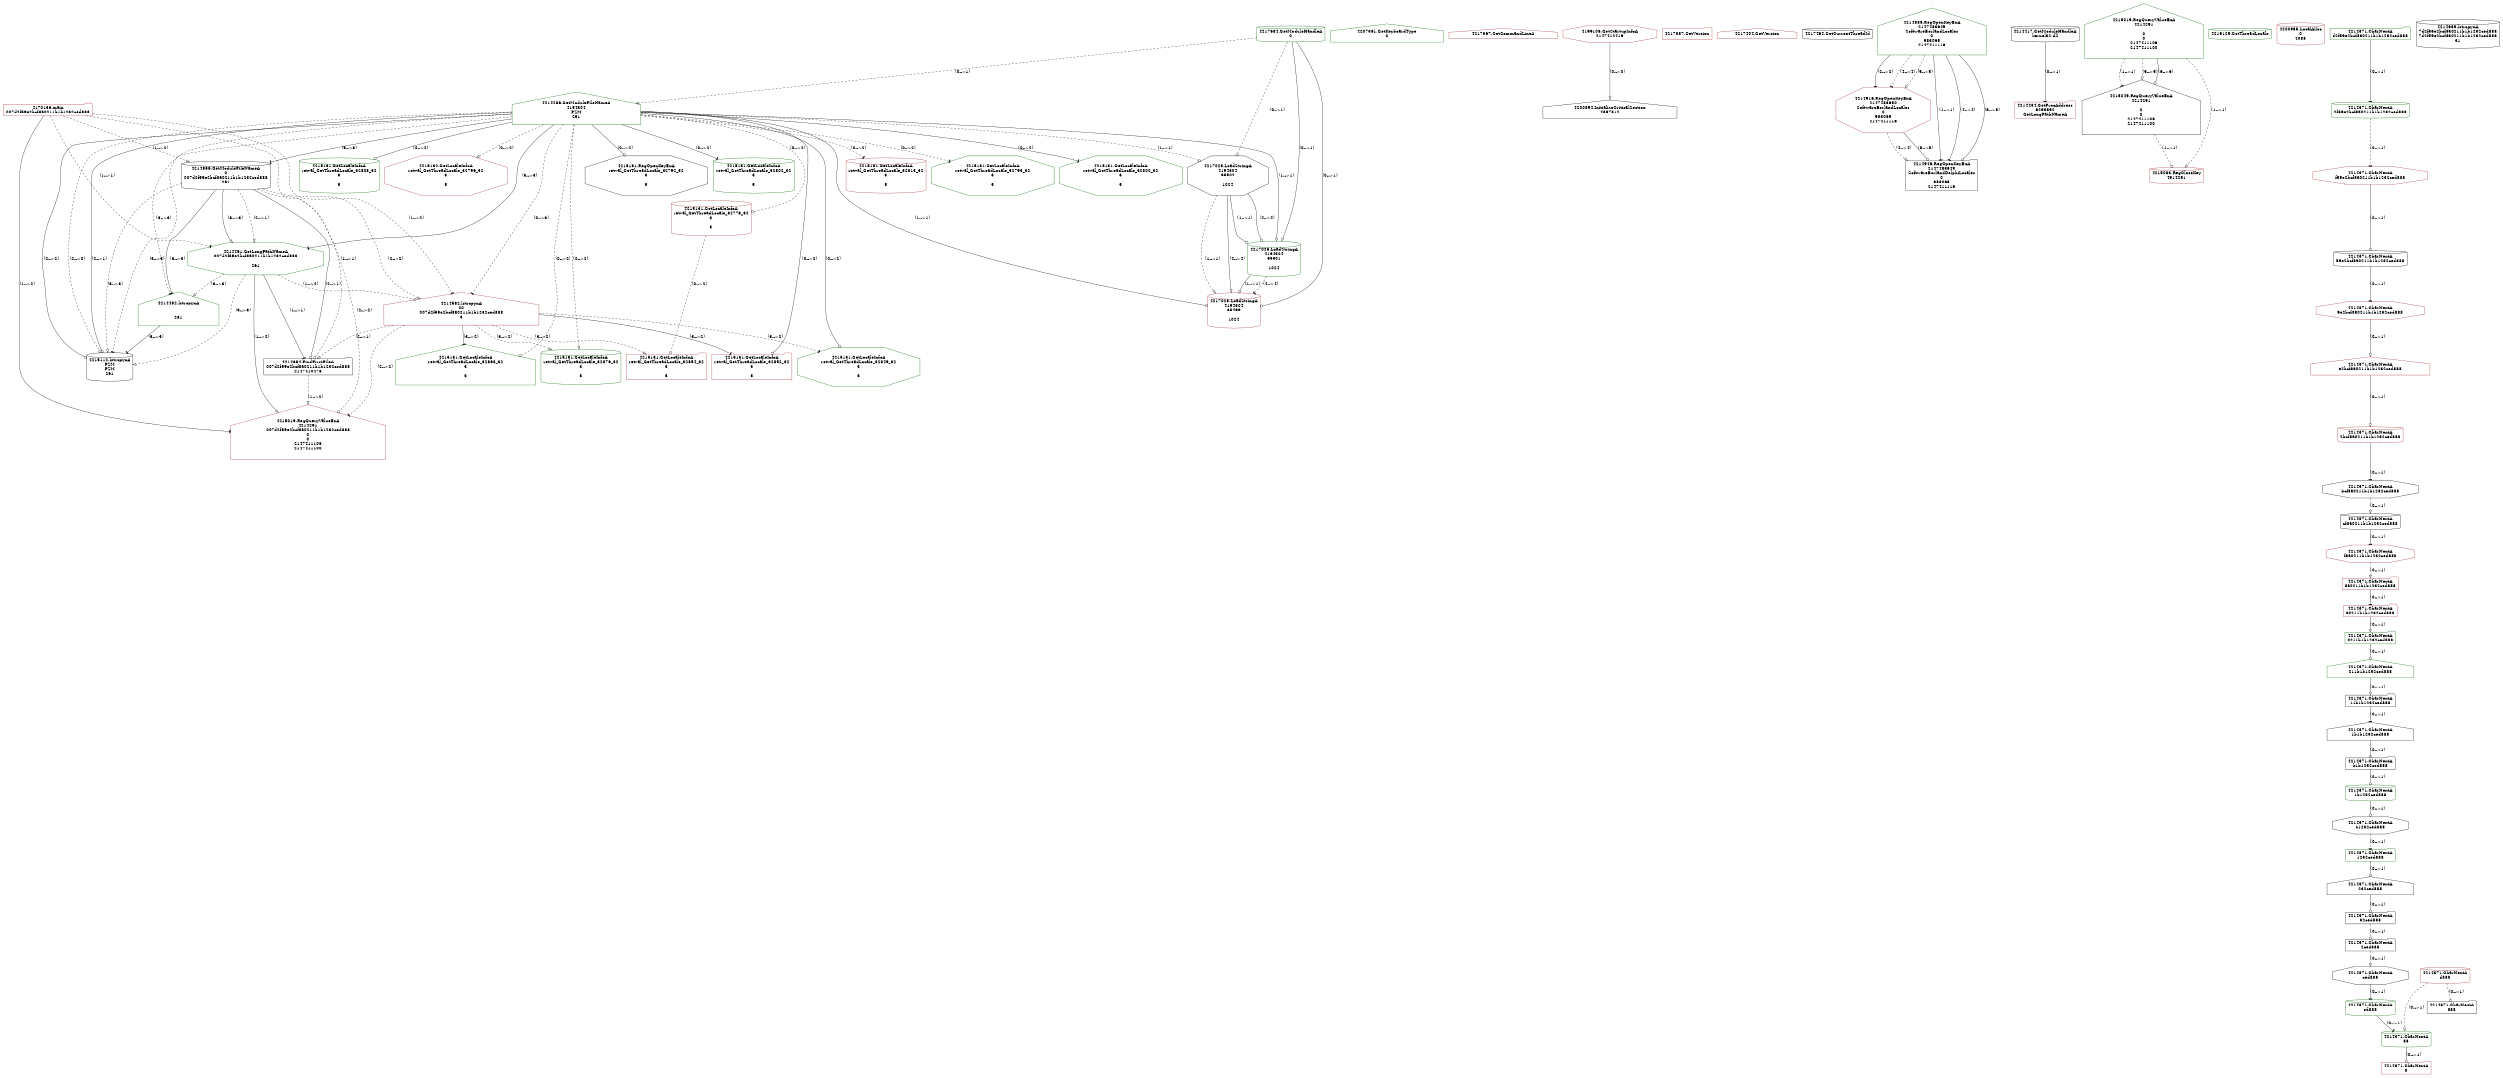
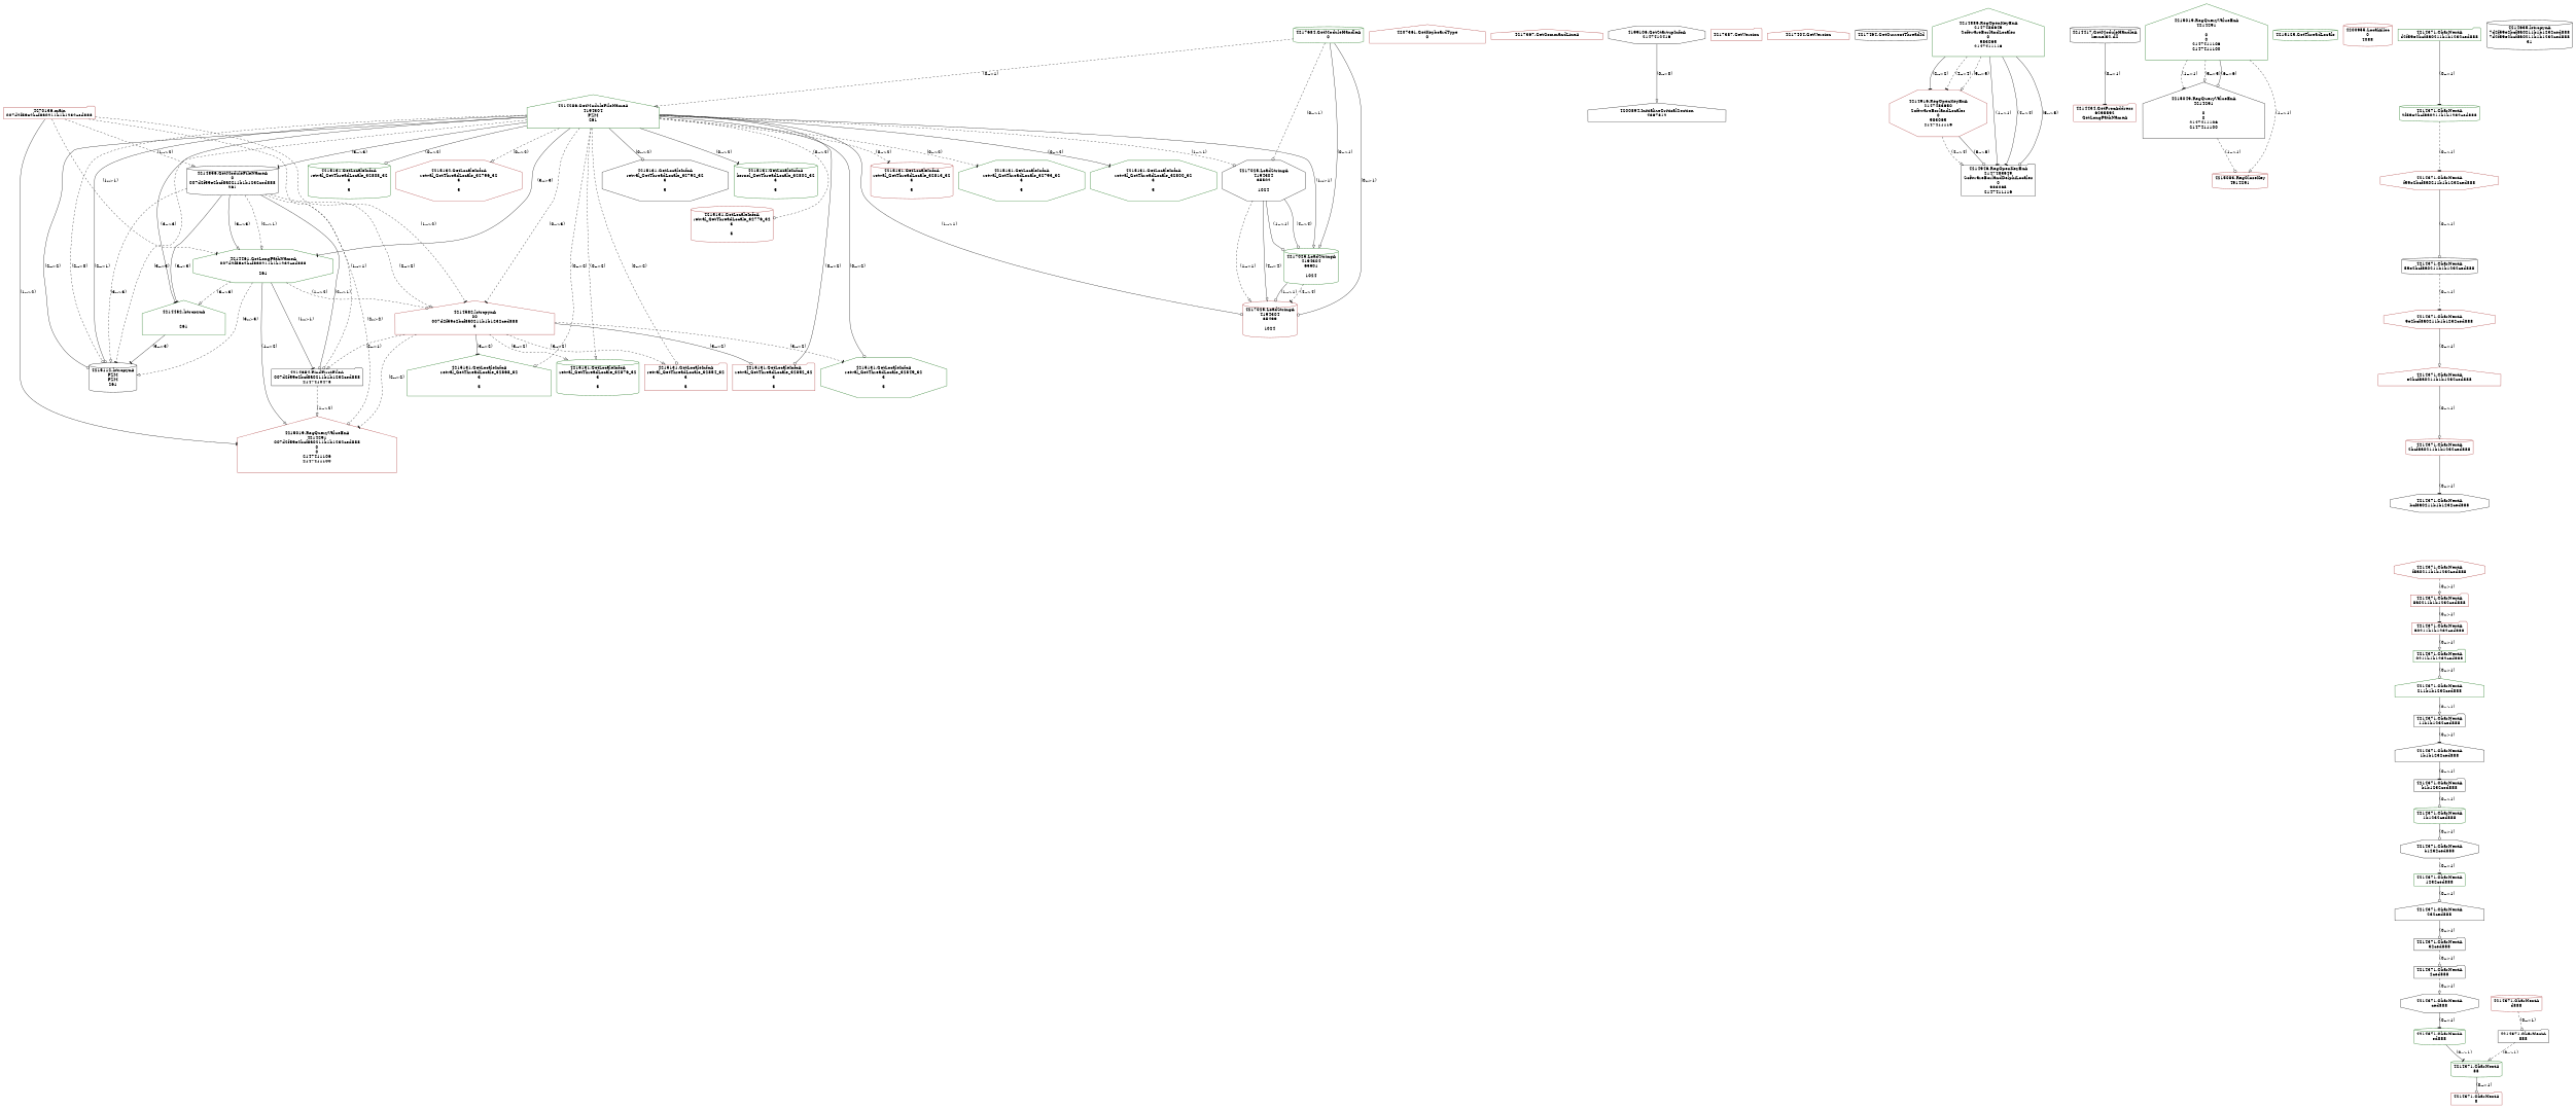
  digraph {
    node [color=brown shape=cylinder]
    edge [arrowhead=tee style=solid]
-   n1 [label="4170136.main\n007d2f59e2bcf8a0211b1b1232ced888" shape=folder]
+   n1 [label="4270136.main\n007d2f59e2bcf8a0211b1b1232ced888" shape=folder]
    n2 [color=black label="4214856.GetModuleFileNameA\n0\n007d2f59e2bcf8a0211b1b1232ced888\n261"]
    n3 [color=darkgreen label="4214461.GetLongPathNameA\n007d2f59e2bcf8a0211b1b1232ced888\n\n261" shape=octagon]
    n4 [label="4214582.lstrcpynA\n00\n007d2f59e2bcf8a0211b1b1232ced888\n3" shape=house]
    n5 [color=black label="4214654.FindFirstFileA\n007d2f59e2bcf8a0211b1b1232ced888\n2147410478" shape=folder]
    n6 [label="4215019.RegQueryValueExA\n4214291\n007d2f59e2bcf8a0211b1b1232ced888\n0\n0\n2147411106\n2147411100" shape=house]
    n7 [color=darkgreen label="4214482.lstrcpynA\n\n\n261" shape=house]
    n8 [color=black label="4215112.lstrcpynA\nPZM\nPZM\n261"]
    n9 [label="4215131.GetLocaleInfoA\nretval_GetThreadLocale_32852_32\n3\n\n5" shape=folder]
    n10 [color=darkgreen label="4215131.GetLocaleInfoA\nretval_GetThreadLocale_32868_32\n3\n\n5" shape=house]
    n11 [color=darkgreen label="4215131.GetLocaleInfoA\nretval_GetThreadLocale_32849_32\n3\n\n5" shape=octagon]
    n12 [label="4215131.GetLocaleInfoA\nretval_GetThreadLocale_32854_32\n3\n\n5" shape=folder]
    n13 [color=darkgreen label="4215131.GetLocaleInfoA\nretval_GetThreadLocale_32876_32\n3\n\n5"]
    n14 [color=darkgreen label="4217684.GetModuleHandleA\n0"]
    n15 [color=darkgreen label="4214286.GetModuleFileNameA\n4194304\nPZM\n261" shape=house]
    n16 [color=black label="4217025.LoadStringA\n4194304\n65502\n\n1024" shape=octagon]
    n17 [color=darkgreen label="4217025.LoadStringA\n4194304\n65501\n\n1024"]
    n18 [label="4217025.LoadStringA\n4194304\n65499\n\n1024"]
-   n19 [color=black label="4215131.RegOpenKeyExA\nretval_GetThreadLocale_32792_32\n3\n\n5" shape=octagon]
-   n20 [color=darkgreen label="4215131.GetLocaleInfoA\nretval_GetThreadLocale_32802_32\n3\n\n5"]
+   n19 [color=black label="4215131.GetLocaleInfoA\nretval_GetThreadLocale_32792_32\n3\n\n5" shape=octagon]
+   n20 [color=darkgreen label="4215131.GetLocaleInfoA\nkernel_GetThreadLocale_32802_32\n3\n\n5"]
    n21 [label="4215131.GetLocaleInfoA\nretval_GetThreadLocale_32813_32\n3\n\n5"]
    n22 [color=darkgreen label="4215131.GetLocaleInfoA\nretval_GetThreadLocale_32793_32\n3\n\n5" shape=octagon]
    n23 [color=darkgreen label="4215131.GetLocaleInfoA\nretval_GetThreadLocale_32800_32\n3\n\n5" shape=octagon]
    n24 [label="4215131.GetLocaleInfoA\nretval_GetThreadLocale_32776_32\n3\n\n5"]
    n25 [color=darkgreen label="4215131.GetLocaleInfoA\nretval_GetThreadLocale_32808_32\n3\n\n5"]
    n26 [label="4215132.GetLocaleInfoA\nretval_GetThreadLocale_32796_32\n3\n\n5" shape=octagon]
-   n27 [color=darkgreen label="4207361.GetKeyboardType\n0" shape=house]
+   n27 [label="4207361.GetKeyboardType\n0" shape=house]
    n28 [label="4217367.GetCommandLineA\n" shape=house]
-   n29 [label="4199106.GetStartupInfoA\n2147412416" shape=octagon]
+   n29 [color=black label="4199106.GetStartupInfoA\n2147412416" shape=octagon]
    n30 [color=black label="4200894.InitializeCriticalSection\n4367812" shape=house]
    n31 [label="4217387.GetVersion\n" shape=folder]
    n32 [label="4217404.GetVersion\n" shape=house]
    n33 [color=black label="4217464.GetCurrentThreadId\n"]
    n34 [color=darkgreen label="4214886.RegOpenKeyExA\n2147483649\nSoftware\Borland\Locales\n0\n983065\n2147411116" shape=house]
    n35 [label="4214916.RegOpenKeyExA\n2147483650\nSoftware\Borland\Locales\n0\n983065\n2147411116" shape=octagon]
    n36 [color=black label="4214946.RegOpenKeyExA\n2147483649\nSoftware\Borland\Delphi\Locales\n0\n983065\n2147411116" shape=folder]
    n37 [color=black label="4214417.GetModuleHandleA\nkernel32.dll"]
    n38 [label="4214434.GetProcAddress\n6295592\nGetLongPathNameA" shape=folder]
    n39 [color=darkgreen label="4215019.RegQueryValueExA\n4214291\n\n0\n0\n2147411106\n2147411100" shape=house]
    n40 [color=black label="4215049.RegQueryValueExA\n4214291\n\n0\n0\n2147411106\n2147411100" shape=house]
    n41 [label="4215083.RegCloseKey\n4914291"]
    n42 [color=darkgreen label="4215125.GetThreadLocale\n"]
    n43 [label="4200955.LocalAlloc\n0\n4088"]
    n44 [color=darkgreen label="4214371.CharNextA\nd2f59e2bcf8a0211b1b1232ced888" shape=folder]
    n45 [color=darkgreen label="4214371.CharNextA\n2f59e2bcf8a0211b1b1232ced888"]
    n46 [label="4214371.CharNextA\nf59e2bcf8a0211b1b1232ced888" shape=octagon]
    n47 [color=black label="4214371.CharNextA\n59e2bcf8a0211b1b1232ced888"]
    n48 [label="4214371.CharNextA\n9e2bcf8a0211b1b1232ced888" shape=octagon]
    n49 [label="4214371.CharNextA\ne2bcf8a0211b1b1232ced888" shape=house]
    n50 [label="4214371.CharNextA\n2bcf8a0211b1b1232ced888"]
    n51 [color=black label="4214371.CharNextA\nbcf8a0211b1b1232ced888" shape=octagon]
-   n52 [color=black label="4214371.CharNextA\ncf8a0211b1b1232ced888"]
    n53 [label="4214371.CharNextA\nf8a0211b1b1232ced888" shape=octagon]
    n54 [label="4214371.CharNextA\n8a0211b1b1232ced888" shape=folder]
    n55 [label="4214371.CharNextA\na0211b1b1232ced888" shape=folder]
    n56 [color=darkgreen label="4214371.CharNextA\n0211b1b1232ced888" shape=folder]
    n57 [color=darkgreen label="4214371.CharNextA\n211b1b1232ced888" shape=house]
    n58 [color=black label="4214371.CharNextA\n11b1b1232ced888" shape=folder]
    n59 [color=black label="4214371.CharNextA\n1b1b1232ced888" shape=house]
    n60 [color=black label="4214371.CharNextA\nb1b1232ced888" shape=folder]
    n61 [color=darkgreen label="4214371.CharNextA\n1b1232ced888"]
    n62 [color=black label="4214371.CharNextA\nb1232ced888" shape=octagon]
    n63 [color=darkgreen label="4214371.CharNextA\n1232ced888" shape=folder]
    n64 [color=black label="4214371.CharNextA\n232ced888" shape=house]
    n65 [color=black label="4214371.CharNextA\n32ced888" shape=folder]
    n66 [color=black label="4214371.CharNextA\n2ced888" shape=folder]
    n67 [color=black label="4214371.CharNextA\nced888" shape=octagon]
    n68 [color=darkgreen label="4214371.CharNextA\ned888"]
    n69 [color=darkgreen label="4214371.CharNextA\n88"]
    n70 [label="4214371.CharNextA\nd888"]
    n71 [color=black label="4214371.CharNextA\n888" shape=folder]
    n72 [label="4214371.CharNextA\n8" shape=folder]
    n73 [color=black label="4214635.lstrcpynA\n7d2f59e2bcf8a0211b1b1232ced888\n7d2f59e2bcf8a0211b1b1232ced888\n31"]
    n1 -> n2 [arrowhead=onormal label="(1-->2)" style=dashed]
    n1 -> n3 [label="(1-->1)" style=dashed]
    n1 -> n4 [label="(1-->2)" style=dashed]
    n1 -> n5 [arrowhead=odot label="(1-->1)" style=dashed]
    n1 -> n6 [label="(1-->2)"]
    n2 -> n3 [arrowhead=onormal label="(2-->1)" style=dashed]
    n2 -> n3 [arrowhead=onormal label="(3-->3)"]
    n2 -> n4 [arrowhead=onormal label="(2-->2)" style=dashed]
    n2 -> n5 [arrowhead=odot label="(2-->1)"]
    n2 -> n6 [arrowhead=odot label="(2-->2)" style=dashed]
    n2 -> n7 [label="(3-->3)"]
    n2 -> n8 [arrowhead=onormal label="(3-->3)" style=dashed]
    n3 -> n4 [arrowhead=odot label="(1-->2)" style=dashed]
    n3 -> n5 [label="(1-->1)"]
    n3 -> n6 [arrowhead=onormal label="(1-->2)"]
    n3 -> n7 [arrowhead=onormal label="(3-->3)" style=dashed]
    n3 -> n8 [arrowhead=onormal label="(3-->3)" style=dashed]
    n4 -> n5 [arrowhead=onormal label="(2-->1)" style=dashed]
    n4 -> n6 [label="(2-->2)" style=dashed]
-   n4 -> n9 [label="(3-->2)"]
+   n4 -> n9 [arrowhead=odot label="(3-->2)"]
    n4 -> n10 [label="(3-->2)"]
    n4 -> n11 [label="(3-->2)" style=dashed]
    n4 -> n12 [arrowhead=onormal label="(3-->2)" style=dashed]
    n4 -> n13 [arrowhead=onormal label="(3-->2)" style=dashed]
    n5 -> n6 [arrowhead=onormal label="(1-->2)" style=dashed]
    n7 -> n8 [label="(3-->3)"]
    n14 -> n15 [arrowhead=onormal label="(0-->1)" style=dashed]
    n14 -> n16 [arrowhead=odot label="(0-->1)" style=dashed]
    n14 -> n17 [arrowhead=onormal label="(0-->1)"]
    n14 -> n18 [arrowhead=odot label="(0-->1)"]
    n15 -> n2 [label="(3-->3)"]
    n15 -> n3 [label="(3-->3)"]
    n15 -> n4 [label="(0-->3)" style=dashed]
-   n15 -> n7 [label="(3-->3)" style=dashed]
+   n15 -> n7 [label="(3-->3)"]
    n15 -> n8 [arrowhead=odot label="(2-->1)"]
    n15 -> n8 [arrowhead=odot label="(2-->2)"]
    n15 -> n8 [label="(3-->3)" style=dashed]
    n15 -> n8 [arrowhead=odot label="(2-->0)" style=dashed]
    n15 -> n9 [arrowhead=odot label="(0-->2)"]
    n15 -> n10 [arrowhead=odot label="(0-->2)" style=dashed]
    n15 -> n11 [arrowhead=odot label="(0-->2)"]
-   n24 -> n12 [arrowhead=odot label="(0-->2)" style=dashed]
+   n15 -> n12 [arrowhead=odot label="(0-->2)" style=dashed]
    n15 -> n13 [arrowhead=onormal label="(0-->2)" style=dashed]
    n15 -> n16 [arrowhead=odot label="(1-->1)" style=dashed]
    n15 -> n17 [arrowhead=onormal label="(1-->1)"]
    n15 -> n18 [arrowhead=odot label="(1-->1)"]
    n15 -> n19 [arrowhead=odot label="(0-->2)"]
    n15 -> n20 [label="(0-->2)"]
    n15 -> n21 [label="(0-->2)" style=dashed]
    n15 -> n22 [label="(0-->2)" style=dashed]
    n15 -> n23 [label="(0-->2)"]
    n15 -> n24 [arrowhead=odot label="(0-->2)" style=dashed]
    n15 -> n25 [arrowhead=odot label="(0-->2)"]
    n15 -> n26 [arrowhead=onormal label="(0-->2)" style=dashed]
    n16 -> n17 [arrowhead=odot label="(1-->1)"]
    n16 -> n17 [arrowhead=odot label="(4-->4)"]
    n16 -> n18 [arrowhead=onormal label="(1-->1)" style=dashed]
    n16 -> n18 [arrowhead=onormal label="(4-->4)"]
    n17 -> n18 [arrowhead=odot label="(1-->1)"]
    n17 -> n18 [label="(4-->4)" style=dashed]
    n29 -> n30 [arrowhead=onormal label="(0-->0)"]
    n34 -> n35 [label="(2-->2)"]
    n34 -> n35 [label="(4-->4)" style=dashed]
    n34 -> n35 [arrowhead=onormal label="(5-->5)" style=dashed]
    n34 -> n36 [label="(1-->1)"]
    n34 -> n36 [label="(4-->4)"]
    n34 -> n36 [arrowhead=odot label="(5-->5)"]
    n35 -> n36 [arrowhead=onormal label="(4-->4)" style=dashed]
    n35 -> n36 [arrowhead=odot label="(5-->5)"]
    n37 -> n38 [label="(0-->1)"]
    n39 -> n40 [label="(1-->1)" style=dashed]
    n39 -> n40 [arrowhead=onormal label="(5-->5)" style=dashed]
    n39 -> n40 [arrowhead=odot label="(6-->6)"]
    n39 -> n41 [arrowhead=onormal label="(1-->1)" style=dashed]
    n40 -> n41 [arrowhead=odot label="(1-->1)" style=dashed]
    n44 -> n45 [label="(0-->1)"]
    n45 -> n46 [label="(0-->1)" style=dashed]
    n46 -> n47 [arrowhead=odot label="(0-->1)"]
-   n47 -> n48 [label="(0-->1)"]
+   n47 -> n48 [label="(0-->1)" style=dashed]
    n48 -> n49 [arrowhead=onormal label="(0-->1)"]
    n49 -> n50 [arrowhead=onormal label="(0-->1)"]
    n50 -> n51 [label="(0-->1)"]
-   n51 -> n52 [arrowhead=onormal label="(0-->1)" style=dashed]
-   n52 -> n53 [label="(0-->1)"]
    n53 -> n54 [arrowhead=onormal label="(0-->1)" style=dashed]
    n54 -> n55 [label="(0-->1)"]
    n55 -> n56 [arrowhead=onormal label="(0-->1)"]
    n56 -> n57 [arrowhead=odot label="(0-->1)"]
    n57 -> n58 [arrowhead=onormal label="(0-->1)"]
    n58 -> n59 [label="(0-->1)"]
-   n59 -> n60 [arrowhead=odot label="(0-->1)"]
+   n59 -> n60 [label="(0-->1)"]
    n60 -> n61 [arrowhead=odot label="(0-->1)"]
    n61 -> n62 [arrowhead=odot label="(0-->1)"]
    n62 -> n63 [label="(0-->1)" style=dashed]
    n63 -> n64 [arrowhead=odot label="(0-->1)"]
    n64 -> n65 [arrowhead=odot label="(0-->1)"]
    n65 -> n66 [arrowhead=odot label="(0-->1)" style=dashed]
    n66 -> n67 [arrowhead=onormal label="(0-->1)" style=dashed]
    n67 -> n68 [label="(0-->1)"]
    n68 -> n69 [label="(0-->1)"]
    n69 -> n72 [arrowhead=odot label="(0-->1)"]
    n70 -> n71 [arrowhead=odot label="(0-->1)" style=dashed]
-   n70 -> n69 [arrowhead=onormal label="(0-->1)" style=dashed]
+   n71 -> n69 [arrowhead=onormal label="(0-->1)" style=dashed]
  }
